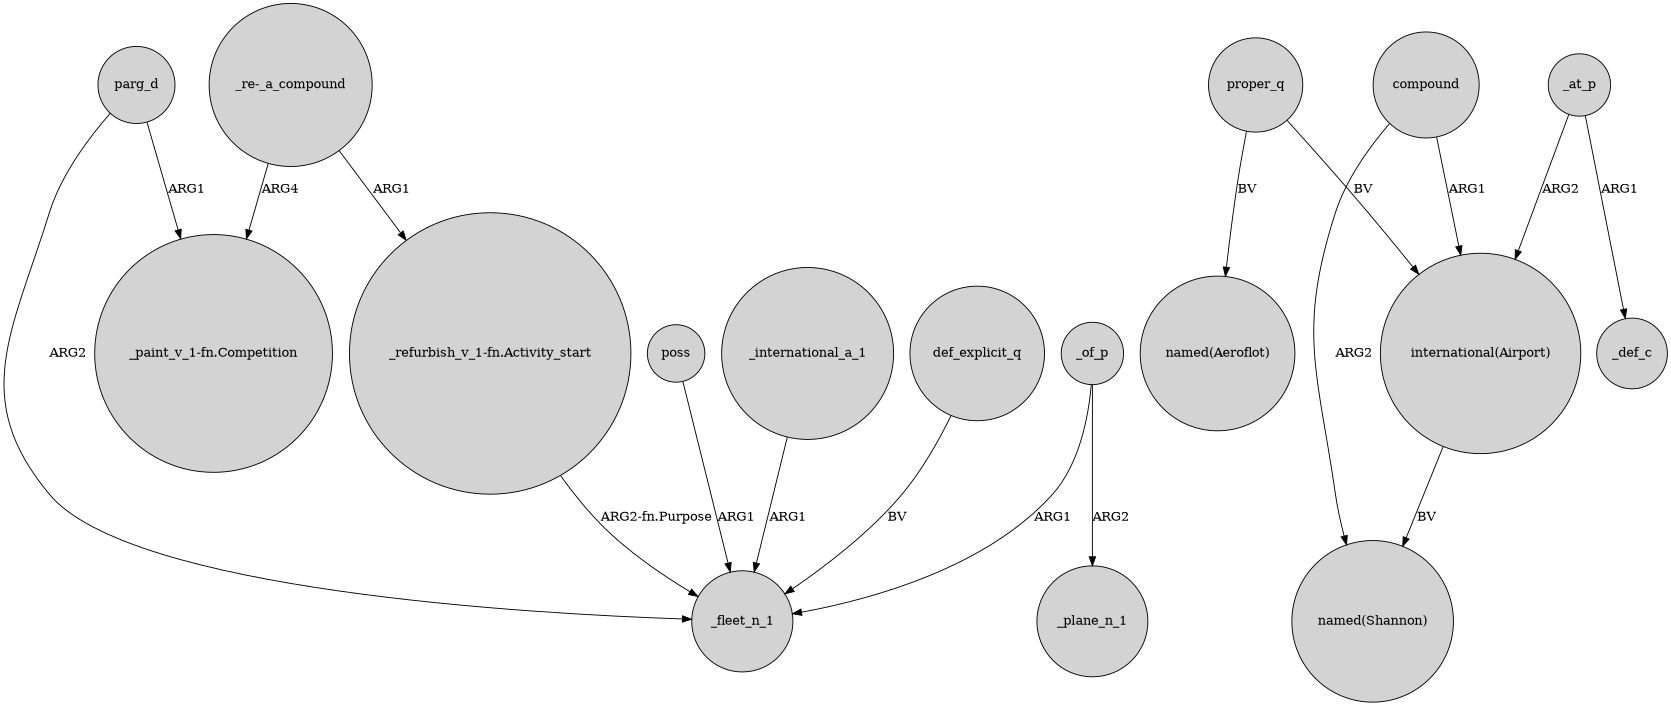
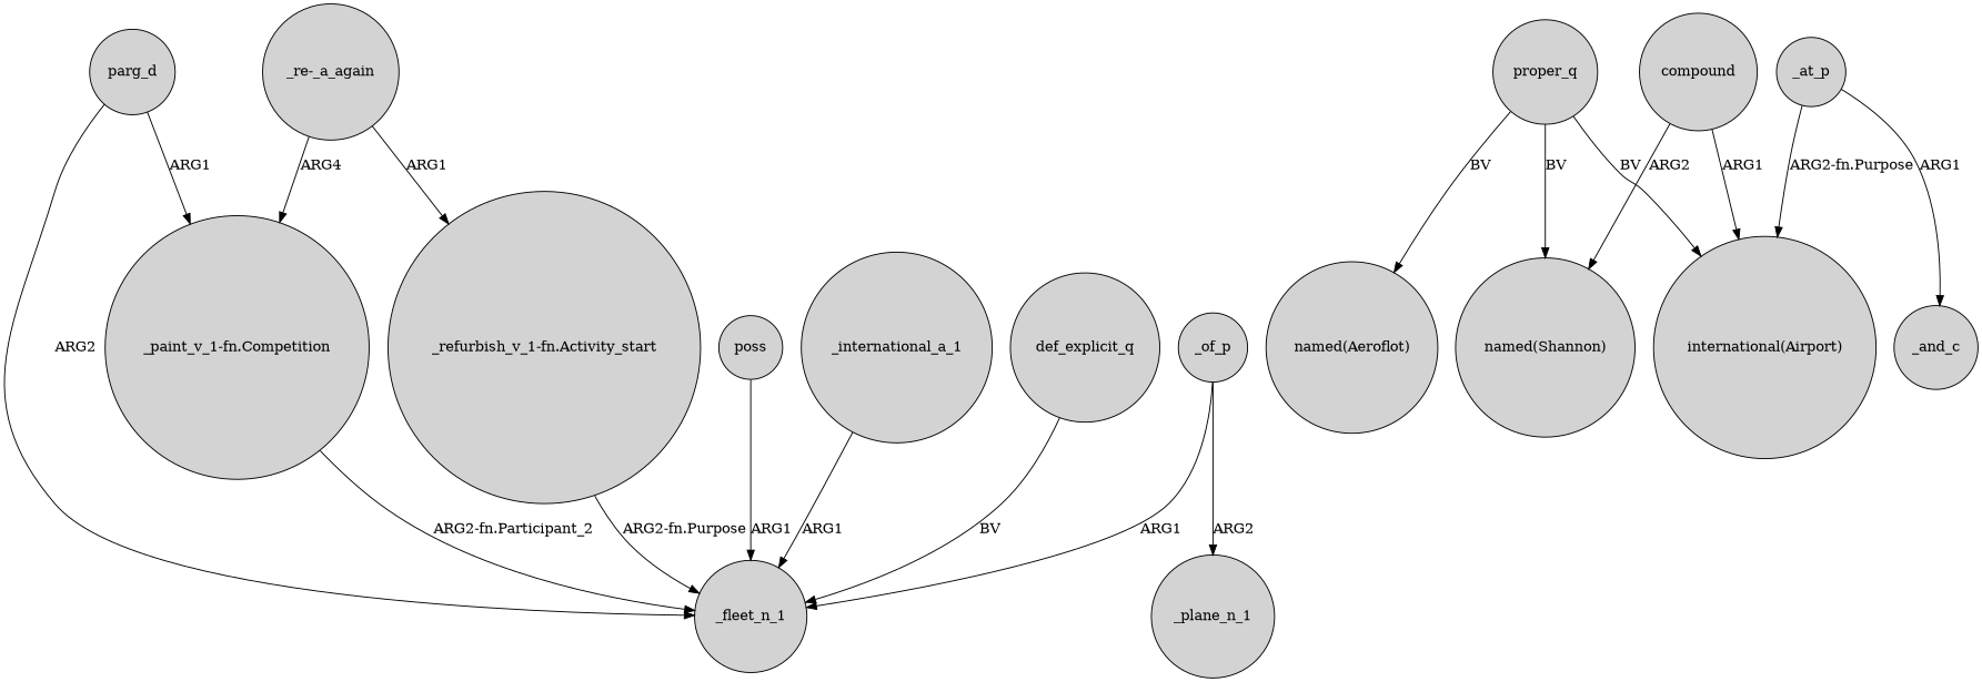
  digraph {
    node [shape=circle style=filled]
    _international_a_1
    _fleet_n_1
    parg_d
    "_paint_v_1-fn.Competition"
    "_refurbish_v_1-fn.Activity_start"
    proper_q
    "named(Shannon)"
    "named(Aeroflot)"
    n9 [label="international(Airport)"]
    poss
    compound
    _of_p
    _plane_n_1
    _at_p
-   _and_c [label=_def_c]
-   "_re-_a_again" [label="_re-_a_compound"]
+   _and_c
+   "_re-_a_again"
    def_explicit_q
    _international_a_1 -> _fleet_n_1 [label=ARG1]
    parg_d -> _fleet_n_1 [label=ARG2]
    parg_d -> "_paint_v_1-fn.Competition" [label=ARG1]
+   "_paint_v_1-fn.Competition" -> _fleet_n_1 [label="ARG2-fn.Participant_2"]
    "_refurbish_v_1-fn.Activity_start" -> _fleet_n_1 [label="ARG2-fn.Purpose"]
-   n9 -> "named(Shannon)" [label=BV]
+   proper_q -> "named(Shannon)" [label=BV]
    proper_q -> "named(Aeroflot)" [label=BV]
    proper_q -> n9 [label=BV]
    poss -> _fleet_n_1 [label=ARG1]
    compound -> "named(Shannon)" [label=ARG2]
    compound -> n9 [label=ARG1]
    _of_p -> _fleet_n_1 [label=ARG1]
    _of_p -> _plane_n_1 [label=ARG2]
-   _at_p -> n9 [label=ARG2]
+   _at_p -> n9 [label="ARG2-fn.Purpose"]
    _at_p -> _and_c [label=ARG1]
    "_re-_a_again" -> "_paint_v_1-fn.Competition" [label=ARG4]
    "_re-_a_again" -> "_refurbish_v_1-fn.Activity_start" [label=ARG1]
    def_explicit_q -> _fleet_n_1 [label=BV]
  }
